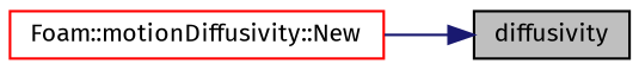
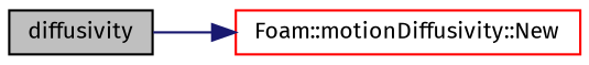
  digraph {
    rankdir=LR
    fontname="Fira Sans"
    node [fontname="Fira Sans" fontsize=10 shape=record]
    n1 [color=black fillcolor=grey75 fontcolor=black height=0.2 label=diffusivity style=filled width=0.4]
    n2 [color=red height=0.2 label="Foam::motionDiffusivity::New" width=0.4]
-   n2 -> n1 [color=midnightblue fontname="Fira Sans" fontsize=10 labelfontname=FreeSans labelfontsize=10 style=solid]
+   n1 -> n2 [color=midnightblue fontname="Fira Sans" fontsize=10 labelfontname=FreeSans labelfontsize=10 style=solid]
  }
